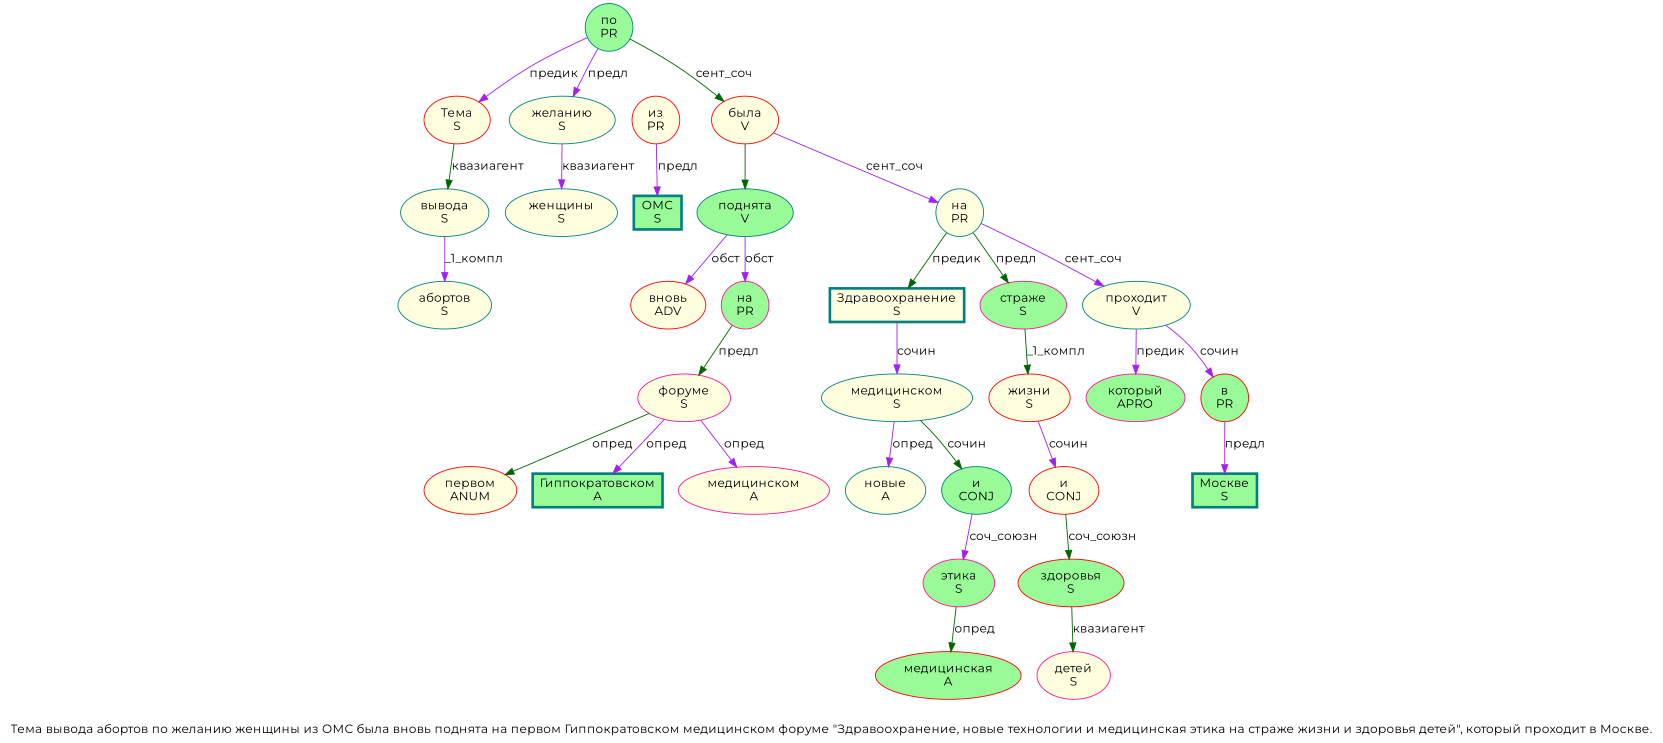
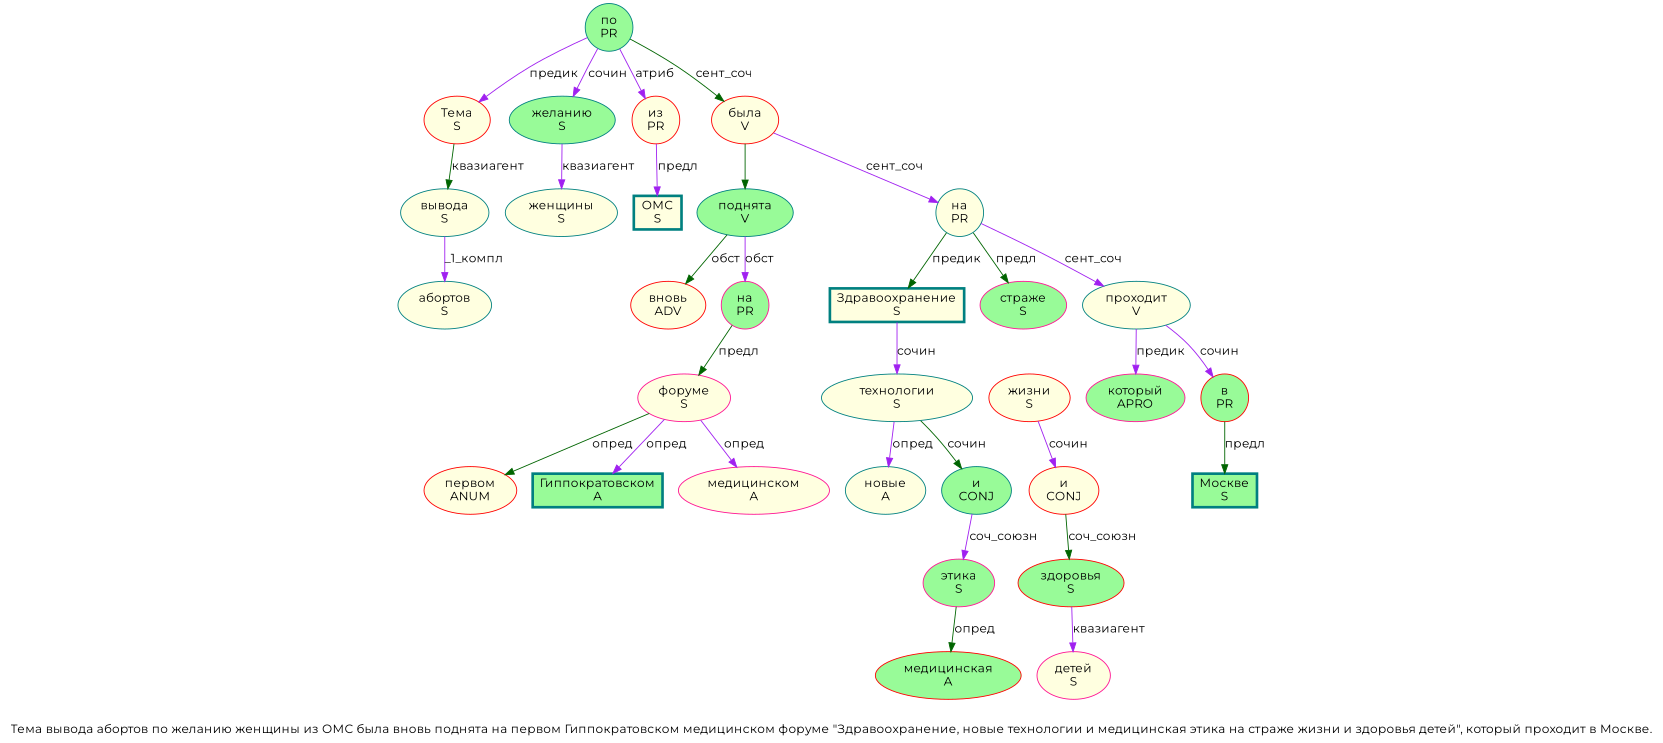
  digraph {
    fontname=Montserrat
    label="Тема вывода абортов по желанию женщины из ОМС была вновь поднята на первом Гиппократовском медицинском форуме \"Здравоохранение, новые технологии и медицинская этика на страже жизни и здоровья детей\", который проходит в Москве."
    node [color=teal fillcolor=lightyellow fontname=Montserrat penwidth=1 shape=ellipse style=filled]
    edge [color=purple fontname=Montserrat]
    n1 [color=red label="Тема\nS"]
    n2 [label="вывода\nS"]
    n3 [label="абортов\nS"]
    n4 [fillcolor=palegreen label="по\nPR"]
-   n5 [label="желанию\nS"]
+   n5 [fillcolor=palegreen label="желанию\nS"]
    n6 [color=red label="из\nPR"]
    n7 [color=red label="была\nV"]
    n8 [label="женщины\nS"]
-   n9 [fillcolor=palegreen label="ОМС\nS" penwidth=3 shape=box]
+   n9 [label="ОМС\nS" penwidth=3 shape=box]
    n10 [fillcolor=palegreen label="поднята\nV"]
    n11 [label="на\nPR"]
    n12 [color=red label="вновь\nADV"]
    n13 [color=deeppink fillcolor=palegreen label="на\nPR"]
    n14 [label="Здравоохранение\nS" penwidth=3 shape=box]
    n15 [color=deeppink fillcolor=palegreen label="страже\nS"]
    n16 [label="проходит\nV"]
    n17 [color=deeppink label="форуме\nS"]
    n18 [color=red label="первом\nANUM"]
    n19 [fillcolor=palegreen label="Гиппократовском\nA" penwidth=3 shape=box]
    n20 [color=deeppink label="медицинском\nA"]
-   n21 [label="медицинском\nS"]
+   n21 [label="технологии\nS"]
    n22 [label="новые\nA"]
    n23 [fillcolor=palegreen label="и\nCONJ"]
    n24 [color=deeppink fillcolor=palegreen label="этика\nS"]
    n25 [color=red fillcolor=palegreen label="медицинская\nA"]
    n26 [color=red label="жизни\nS"]
    n27 [color=deeppink fillcolor=palegreen label="который\nAPRO"]
    n28 [color=red fillcolor=palegreen label="в\nPR"]
    n29 [color=red label="и\nCONJ"]
    n30 [color=red fillcolor=palegreen label="здоровья\nS"]
    n31 [color=deeppink label="детей\nS"]
    n32 [fillcolor=palegreen label="Москве\nS" penwidth=3 shape=box]
    n1 -> n2 [color=darkgreen label="квазиагент"]
    n2 -> n3 [label="_1_компл"]
    n4 -> n1 [label="предик"]
-   n4 -> n5 [label="предл"]
+   n4 -> n5 [label="сочин"]
+   n4 -> n6 [label="атриб"]
    n4 -> n7 [color=darkgreen label="сент_соч"]
    n5 -> n8 [label="квазиагент"]
    n6 -> n9 [label="предл"]
    n7 -> n10 [color=darkgreen]
    n7 -> n11 [label="сент_соч"]
-   n10 -> n12 [label="обст"]
+   n10 -> n12 [color=darkgreen label="обст"]
    n10 -> n13 [label="обст"]
    n11 -> n14 [color=darkgreen label="предик"]
    n11 -> n15 [color=darkgreen label="предл"]
    n11 -> n16 [label="сент_соч"]
    n13 -> n17 [color=darkgreen label="предл"]
    n14 -> n21 [label="сочин"]
-   n15 -> n26 [color=darkgreen label="_1_компл"]
    n16 -> n27 [label="предик"]
    n16 -> n28 [label="сочин"]
    n17 -> n18 [color=darkgreen label="опред"]
    n17 -> n19 [label="опред"]
    n17 -> n20 [label="опред"]
    n21 -> n22 [label="опред"]
    n21 -> n23 [color=darkgreen label="сочин"]
    n23 -> n24 [label="соч_союзн"]
    n24 -> n25 [color=darkgreen label="опред"]
    n26 -> n29 [label="сочин"]
-   n28 -> n32 [label="предл"]
+   n28 -> n32 [color=darkgreen label="предл"]
    n29 -> n30 [color=darkgreen label="соч_союзн"]
-   n30 -> n31 [color=darkgreen label="квазиагент"]
+   n30 -> n31 [label="квазиагент"]
  }
